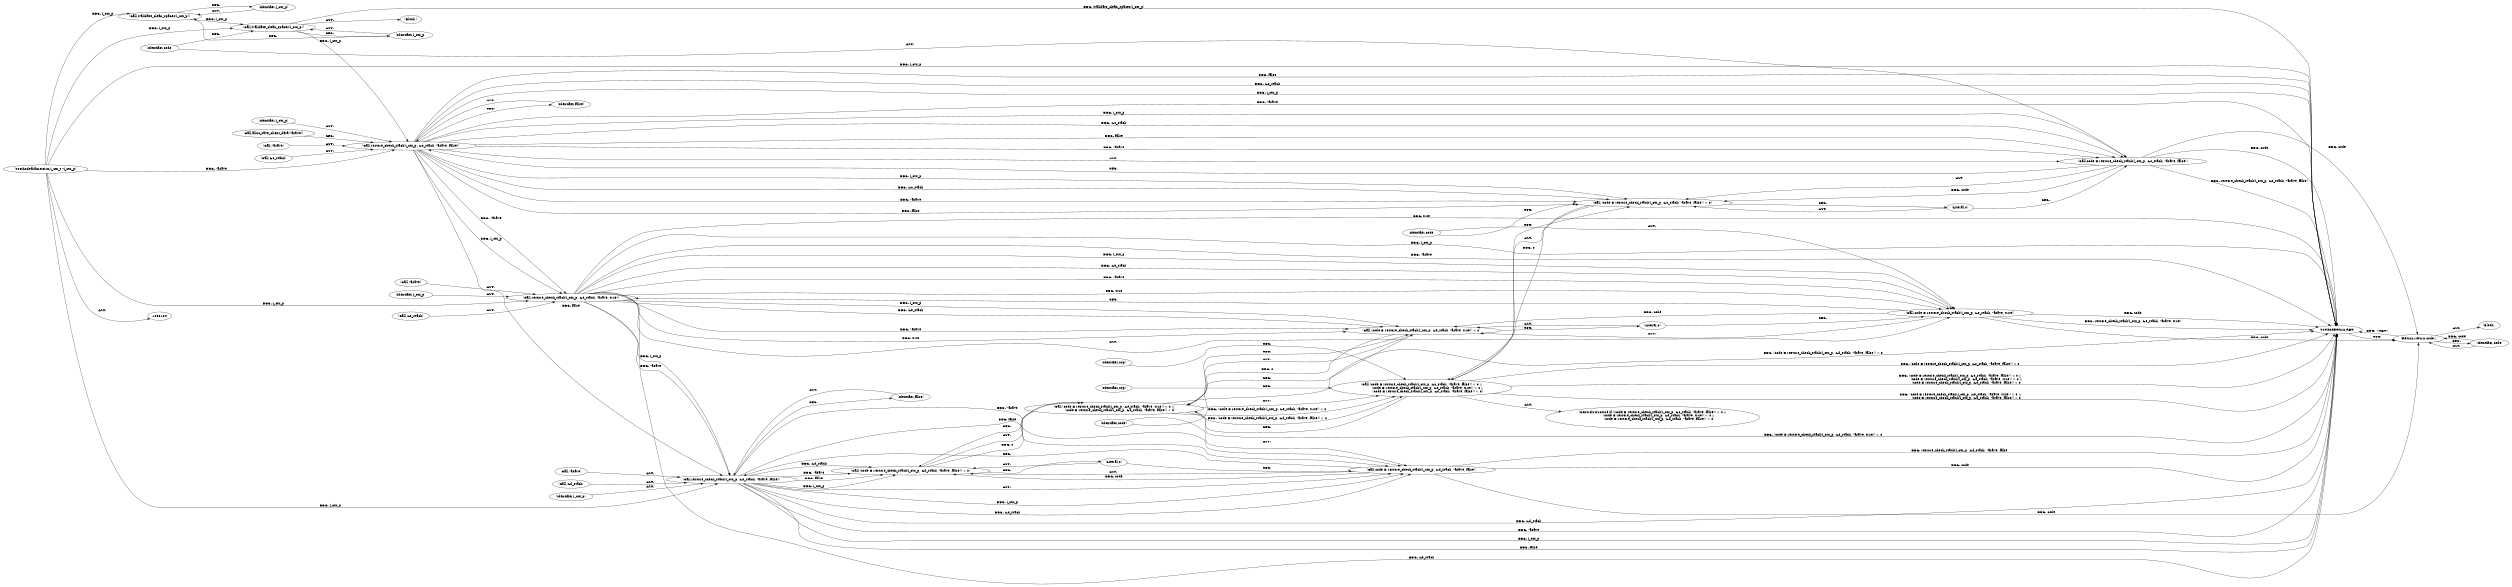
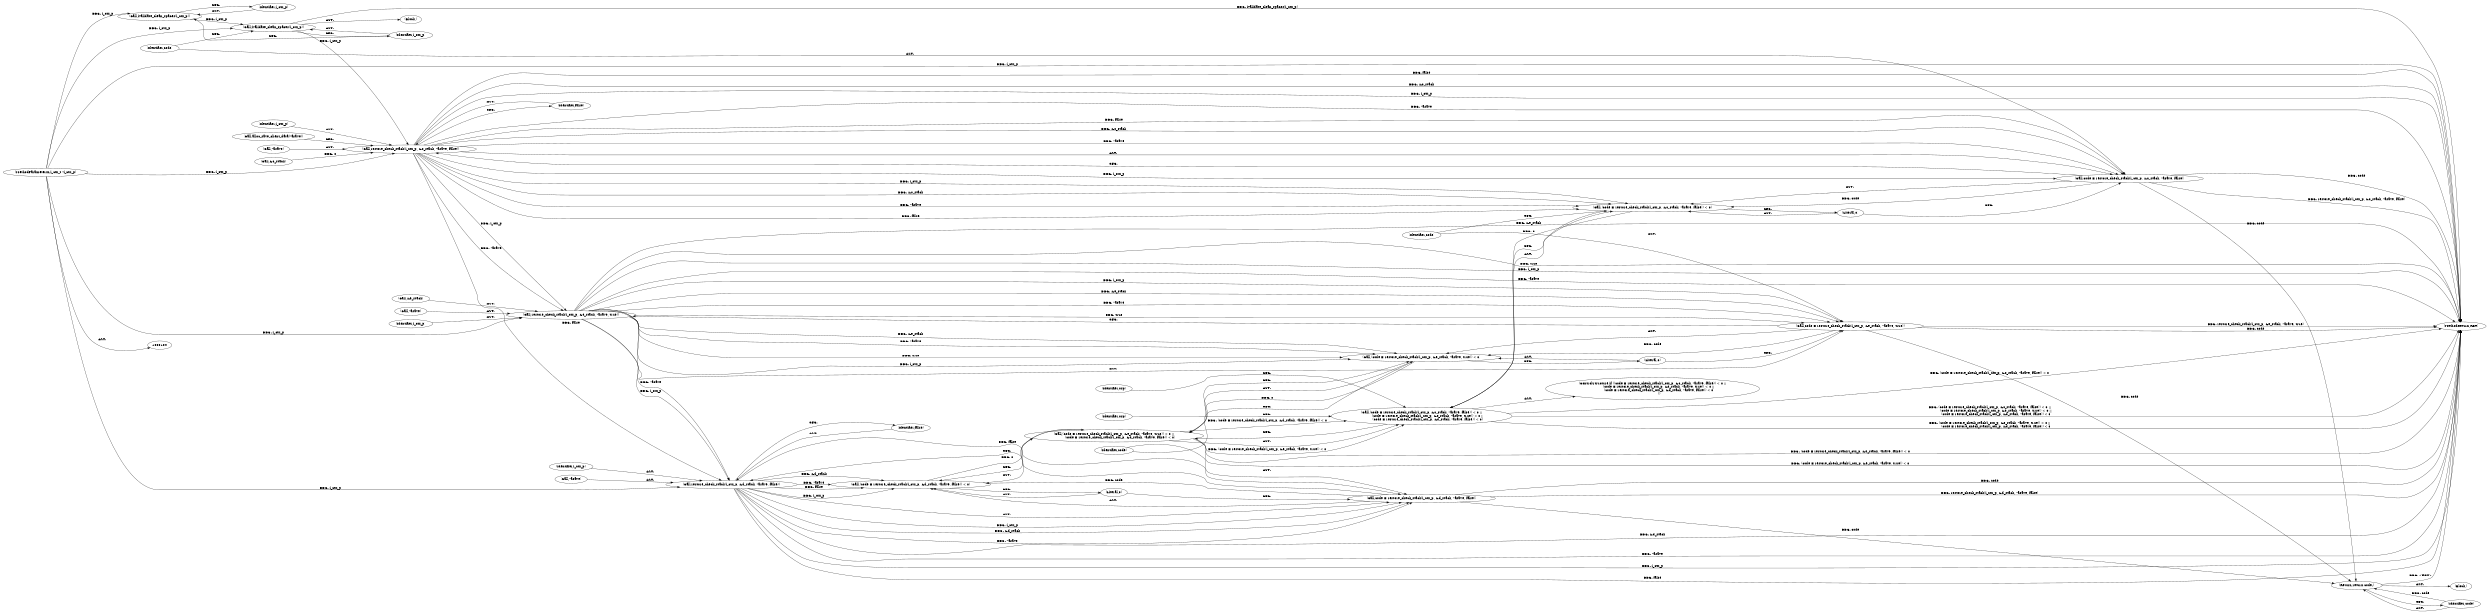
  digraph {
    rankdir=LR
    n1 [label="(MethodParameterIn,i_ctx_t *i_ctx_p)"]
    n2 [label="(Call,ivalidate_clean_spaces(i_ctx_p))"]
    n3 [label="(Call,ivalidate_clean_spaces(i_ctx_p))"]
    n4 [label="(Call,restore_check_stack(i_ctx_p, &o_stack, *asave, false))"]
    n5 [label="(Call,restore_check_stack(i_ctx_p, &e_stack, *asave, true))"]
    n6 [label="(Call,restore_check_stack(i_ctx_p, &d_stack, *asave, false))"]
    n7 [label="(MethodReturn,RET)"]
    1000104
    n9 [label="(Identifier,i_ctx_p)"]
    n10 [label="(Block,)"]
    n11 [label="(Identifier,i_ctx_p)"]
    n12 [label="(Call,(code = restore_check_stack(i_ctx_p, &o_stack, *asave, false)) < 0)"]
    n13 [label="(Call,code = restore_check_stack(i_ctx_p, &o_stack, *asave, false))"]
    n14 [label="(Identifier,false)"]
    n15 [label="(Call,(code = restore_check_stack(i_ctx_p, &e_stack, *asave, true)) < 0)"]
    n16 [label="(Call,code = restore_check_stack(i_ctx_p, &e_stack, *asave, true))"]
    n17 [label="(Call,(code = restore_check_stack(i_ctx_p, &d_stack, *asave, false)) < 0)"]
    n18 [label="(Call,code = restore_check_stack(i_ctx_p, &d_stack, *asave, false))"]
    n19 [label="(Identifier,false)"]
    n20 [label="(Return,return code;)"]
    n21 [label="(Call,(code = restore_check_stack(i_ctx_p, &o_stack, *asave, false)) < 0 ||\n            (code = restore_check_stack(i_ctx_p, &e_stack, *asave, true)) < 0 ||\n            (code = restore_check_stack(i_ctx_p, &d_stack, *asave, false)) < 0)"]
    n22 [label="(Literal,0)"]
    n23 [label="(Call,(code = restore_check_stack(i_ctx_p, &e_stack, *asave, true)) < 0 ||\n            (code = restore_check_stack(i_ctx_p, &d_stack, *asave, false)) < 0)"]
    n24 [label="(ControlStructure,if ((code = restore_check_stack(i_ctx_p, &o_stack, *asave, false)) < 0 ||\n            (code = restore_check_stack(i_ctx_p, &e_stack, *asave, true)) < 0 ||\n            (code = restore_check_stack(i_ctx_p, &d_stack, *asave, false)) < 0\n             ))"]
    n25 [label="(Block,)"]
    n26 [label="(Identifier,code)"]
    n27 [label="(Literal,0)"]
    n28 [label="(Literal,0)"]
    n29 [label="(Identifier,code)"]
    n30 [label="(Call,&o_stack)"]
    n31 [label="(Call,&e_stack)"]
    n32 [label="(Identifier,i_ctx_p)"]
    n33 [label="(Call,*asave)"]
    n34 [label="(Identifier,code)"]
    n35 [label="(Identifier,code)"]
    n36 [label="(Call,alloc_save_client_data(*asave))"]
    n37 [label="(Identifier,osp)"]
    n38 [label="(Identifier,i_ctx_p)"]
    n39 [label="(Call,*asave)"]
    n40 [label="(Identifier,i_ctx_p)"]
    n41 [label="(Identifier,osp)"]
    n42 [label="(Call,*asave)"]
-   n43 [label="(Call,&d_stack)"]
    n1 -> n2 [label="DDG: i_ctx_p"]
    n1 -> n3 [label="DDG: i_ctx_p"]
-   n1 -> n4 [label="DDG: *asave"]
+   n1 -> n4 [label="DDG: i_ctx_p"]
    n1 -> n5 [label="DDG: i_ctx_p"]
    n1 -> n6 [label="DDG: i_ctx_p"]
    n1 -> n7 [label="DDG: i_ctx_p"]
    n1 -> 1000104 [label="AST: "]
    n2 -> n3 [label="DDG: i_ctx_p"]
    n2 -> n9 [label="CFG: "]
    n3 -> n4 [label="DDG: i_ctx_p"]
    n3 -> n7 [label="DDG: ivalidate_clean_spaces(i_ctx_p)"]
    n3 -> n10 [label="AST: "]
    n3 -> n11 [label="CFG: "]
    n4 -> n5 [label="DDG: i_ctx_p"]
    n4 -> n5 [label="DDG: *asave"]
    n4 -> n6 [label="DDG: false"]
    n4 -> n7 [label="DDG: false"]
    n4 -> n7 [label="DDG: &o_stack"]
    n4 -> n7 [label="DDG: i_ctx_p"]
    n4 -> n7 [label="DDG: *asave"]
    n4 -> n12 [label="DDG: i_ctx_p"]
    n4 -> n12 [label="DDG: &o_stack"]
    n4 -> n12 [label="DDG: *asave"]
    n4 -> n12 [label="DDG: false"]
    n4 -> n13 [label="AST: "]
    n4 -> n13 [label="DDG: i_ctx_p"]
    n4 -> n13 [label="DDG: &o_stack"]
    n4 -> n13 [label="DDG: *asave"]
    n4 -> n13 [label="DDG: false"]
    n4 -> n14 [label="CFG: "]
    n5 -> n6 [label="DDG: i_ctx_p"]
    n5 -> n6 [label="DDG: *asave"]
    n5 -> n7 [label="DDG: &e_stack"]
    n5 -> n7 [label="DDG: true"]
    n5 -> n7 [label="DDG: i_ctx_p"]
    n5 -> n7 [label="DDG: *asave"]
    n5 -> n15 [label="DDG: i_ctx_p"]
    n5 -> n15 [label="DDG: &e_stack"]
    n5 -> n15 [label="DDG: *asave"]
    n5 -> n15 [label="DDG: true"]
    n5 -> n16 [label="AST: "]
    n5 -> n16 [label="DDG: i_ctx_p"]
    n5 -> n16 [label="DDG: &e_stack"]
    n5 -> n16 [label="DDG: *asave"]
    n5 -> n16 [label="DDG: true"]
    n6 -> n7 [label="DDG: &d_stack"]
    n6 -> n7 [label="DDG: *asave"]
    n6 -> n7 [label="DDG: i_ctx_p"]
    n6 -> n7 [label="DDG: false"]
    n6 -> n17 [label="DDG: i_ctx_p"]
    n6 -> n17 [label="DDG: &d_stack"]
    n6 -> n17 [label="DDG: *asave"]
    n6 -> n17 [label="DDG: false"]
    n6 -> n18 [label="AST: "]
    n6 -> n18 [label="DDG: i_ctx_p"]
    n6 -> n18 [label="DDG: &d_stack"]
    n6 -> n18 [label="DDG: *asave"]
    n6 -> n18 [label="DDG: false"]
    n6 -> n19 [label="CFG: "]
-   n7 -> n20 [label="CFG: "]
    n9 -> n2 [label="AST: "]
    n11 -> n2 [label="CFG: "]
    n11 -> n3 [label="AST: "]
    n12 -> n21 [label="AST: "]
    n12 -> n21 [label="DDG: 0"]
    n12 -> n22 [label="CFG: "]
    n13 -> n4 [label="CFG: "]
    n13 -> n7 [label="DDG: restore_check_stack(i_ctx_p, &o_stack, *asave, false)"]
    n13 -> n7 [label="DDG: code"]
    n13 -> n12 [label="AST: "]
    n13 -> n12 [label="DDG: code"]
    n13 -> n20 [label="DDG: code"]
    n14 -> n4 [label="AST: "]
    n15 -> n23 [label="AST: "]
    n15 -> n23 [label="DDG: 0"]
    n15 -> n27 [label="CFG: "]
    n16 -> n5 [label="CFG: "]
    n16 -> n7 [label="DDG: restore_check_stack(i_ctx_p, &e_stack, *asave, true)"]
    n16 -> n7 [label="DDG: code"]
    n16 -> n15 [label="AST: "]
    n16 -> n15 [label="DDG: code"]
    n16 -> n20 [label="DDG: code"]
    n17 -> n23 [label="AST: "]
    n17 -> n23 [label="DDG: 0"]
    n17 -> n28 [label="CFG: "]
    n18 -> n6 [label="CFG: "]
    n18 -> n7 [label="DDG: code"]
    n18 -> n7 [label="DDG: restore_check_stack(i_ctx_p, &d_stack, *asave, false)"]
    n18 -> n17 [label="AST: "]
    n18 -> n17 [label="DDG: code"]
    n18 -> n20 [label="DDG: code"]
    n19 -> n6 [label="AST: "]
    n20 -> n7 [label="DDG: <RET>"]
    n20 -> n25 [label="AST: "]
    n20 -> n26 [label="CFG: "]
    n21 -> n7 [label="DDG: (code = restore_check_stack(i_ctx_p, &o_stack, *asave, false)) < 0"]
    n21 -> n7 [label="DDG: (code = restore_check_stack(i_ctx_p, &o_stack, *asave, false)) < 0 ||\n            (code = restore_check_stack(i_ctx_p, &e_stack, *asave, true)) < 0 ||\n            (code = restore_check_stack(i_ctx_p, &d_stack, *asave, false)) < 0"]
    n21 -> n7 [label="DDG: (code = restore_check_stack(i_ctx_p, &e_stack, *asave, true)) < 0 ||\n            (code = restore_check_stack(i_ctx_p, &d_stack, *asave, false)) < 0"]
    n21 -> n12 [label="CFG: "]
    n21 -> n23 [label="CFG: "]
    n21 -> n24 [label="AST: "]
    n22 -> n12 [label="AST: "]
    n22 -> n13 [label="CFG: "]
    n23 -> n7 [label="DDG: (code = restore_check_stack(i_ctx_p, &e_stack, *asave, true)) < 0"]
    n23 -> n7 [label="DDG: (code = restore_check_stack(i_ctx_p, &d_stack, *asave, false)) < 0"]
    n23 -> n15 [label="CFG: "]
    n23 -> n17 [label="CFG: "]
    n23 -> n21 [label="AST: "]
    n23 -> n21 [label="DDG: (code = restore_check_stack(i_ctx_p, &e_stack, *asave, true)) < 0"]
    n23 -> n21 [label="DDG: (code = restore_check_stack(i_ctx_p, &d_stack, *asave, false)) < 0"]
    n26 -> n20 [label="AST: "]
    n26 -> n20 [label="DDG: code"]
    n27 -> n15 [label="AST: "]
    n27 -> n16 [label="CFG: "]
    n28 -> n17 [label="AST: "]
    n28 -> n18 [label="CFG: "]
    n29 -> n3 [label="CFG: "]
    n29 -> n13 [label="AST: "]
-   n30 -> n4 [label="AST: "]
+   n30 -> n4 [label="DDG: 0"]
    n31 -> n5 [label="AST: "]
    n32 -> n4 [label="AST: "]
    n33 -> n5 [label="AST: "]
    n34 -> n15 [label="CFG: "]
    n34 -> n18 [label="AST: "]
    n35 -> n12 [label="CFG: "]
    n35 -> n16 [label="AST: "]
    n36 -> n4 [label="CFG: "]
    n37 -> n21 [label="CFG: "]
    n38 -> n6 [label="AST: "]
    n39 -> n4 [label="AST: "]
    n40 -> n5 [label="AST: "]
    n41 -> n21 [label="CFG: "]
    n42 -> n6 [label="AST: "]
-   n43 -> n6 [label="AST: "]
  }
